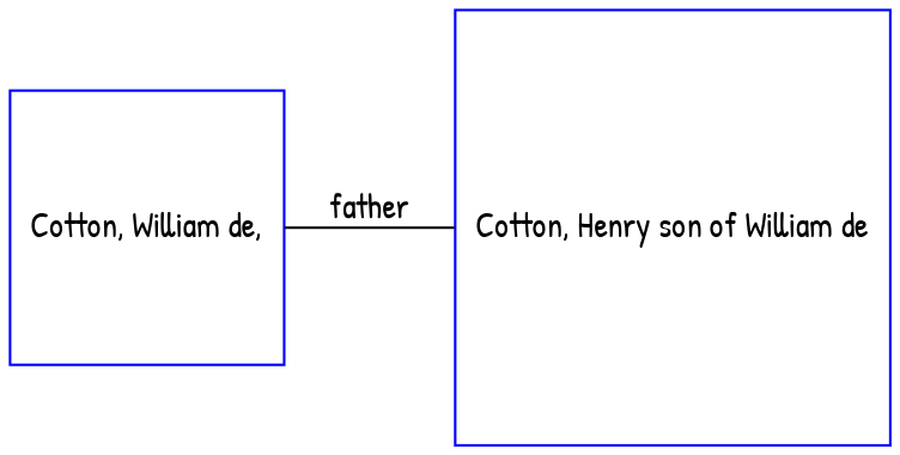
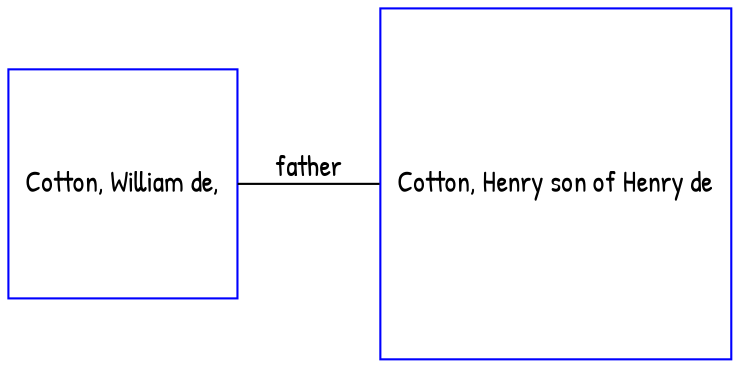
  digraph {
    rankdir=LR
    fontname="Patrick Hand"
    node [color=blue regular=1 shape=box fontname="Patrick Hand"]
-   n1 [label="Cotton, Henry son of William de"]
+   n1 [label="Cotton, Henry son of Henry de"]
    n2 [label="Cotton, William de,"]
    n2 -> n1 [arrowsize=0.0 dir=none label=father fontname="Patrick Hand"]
  }
